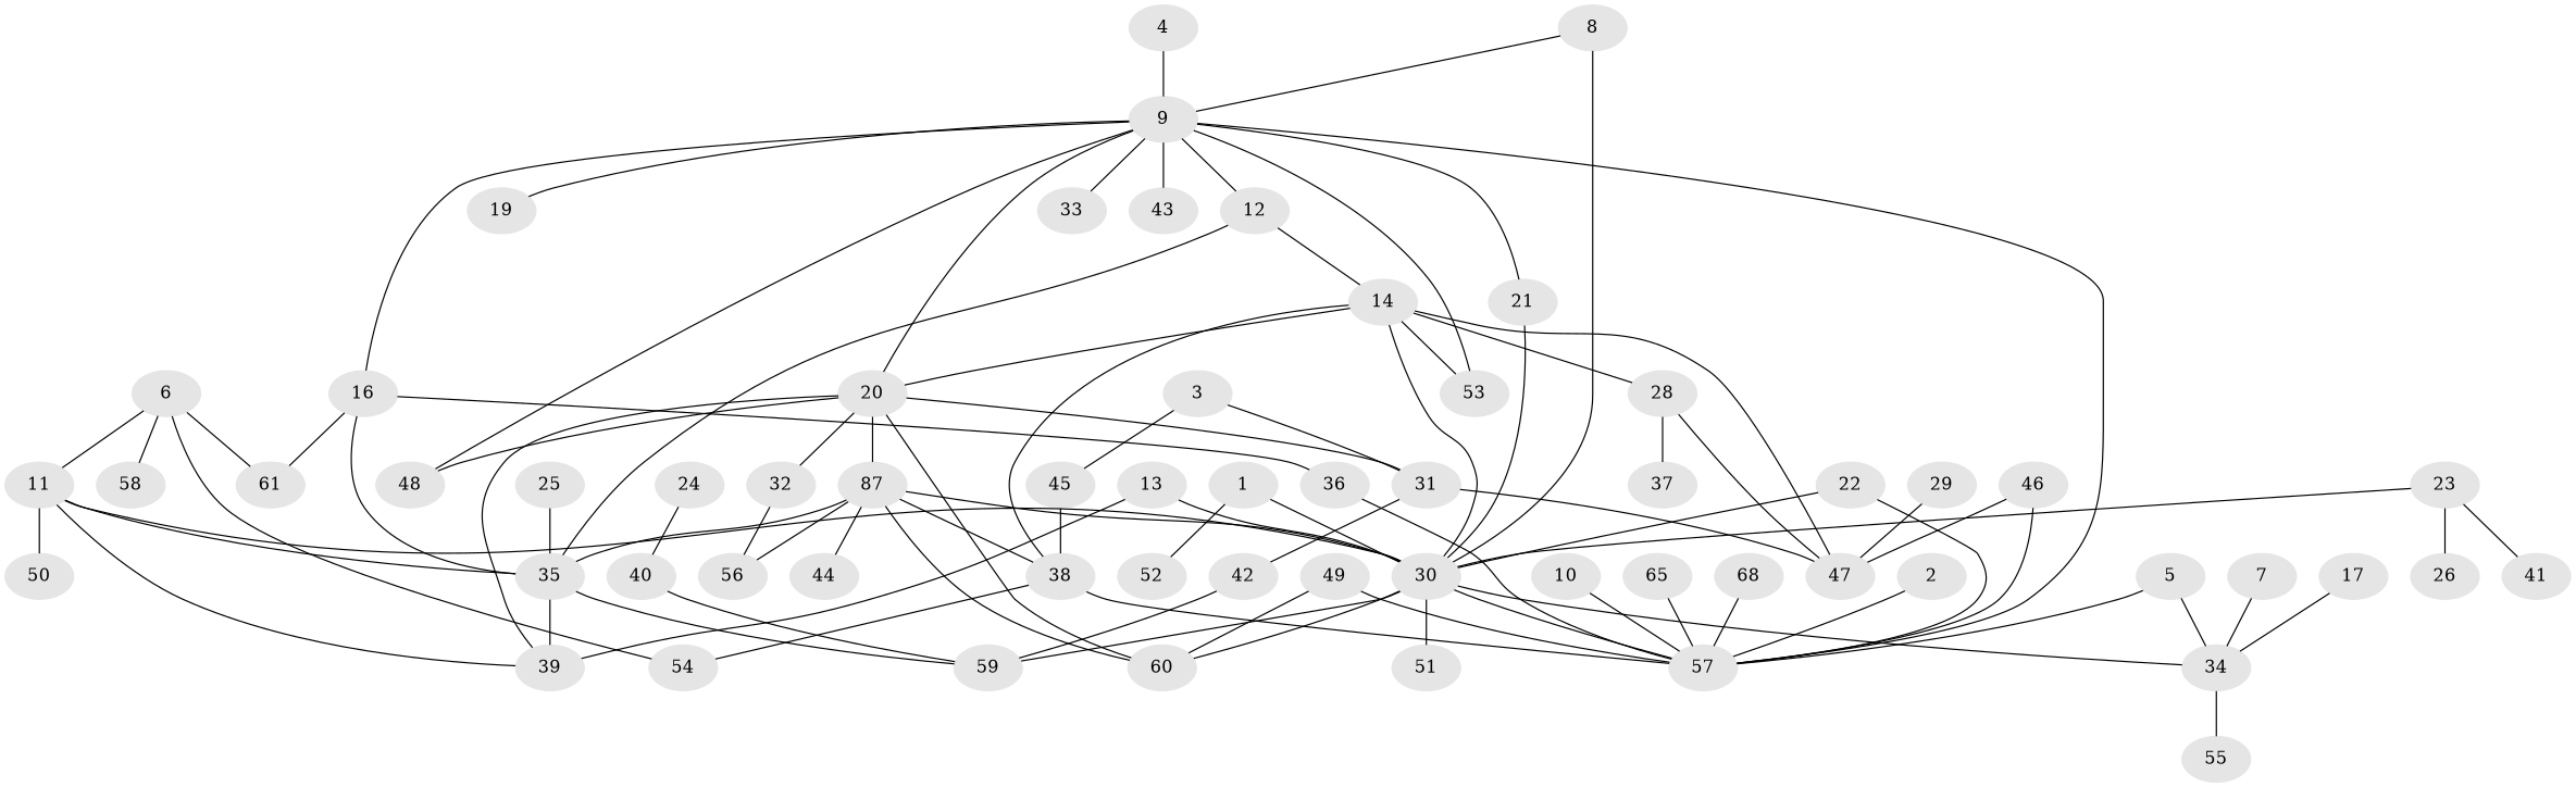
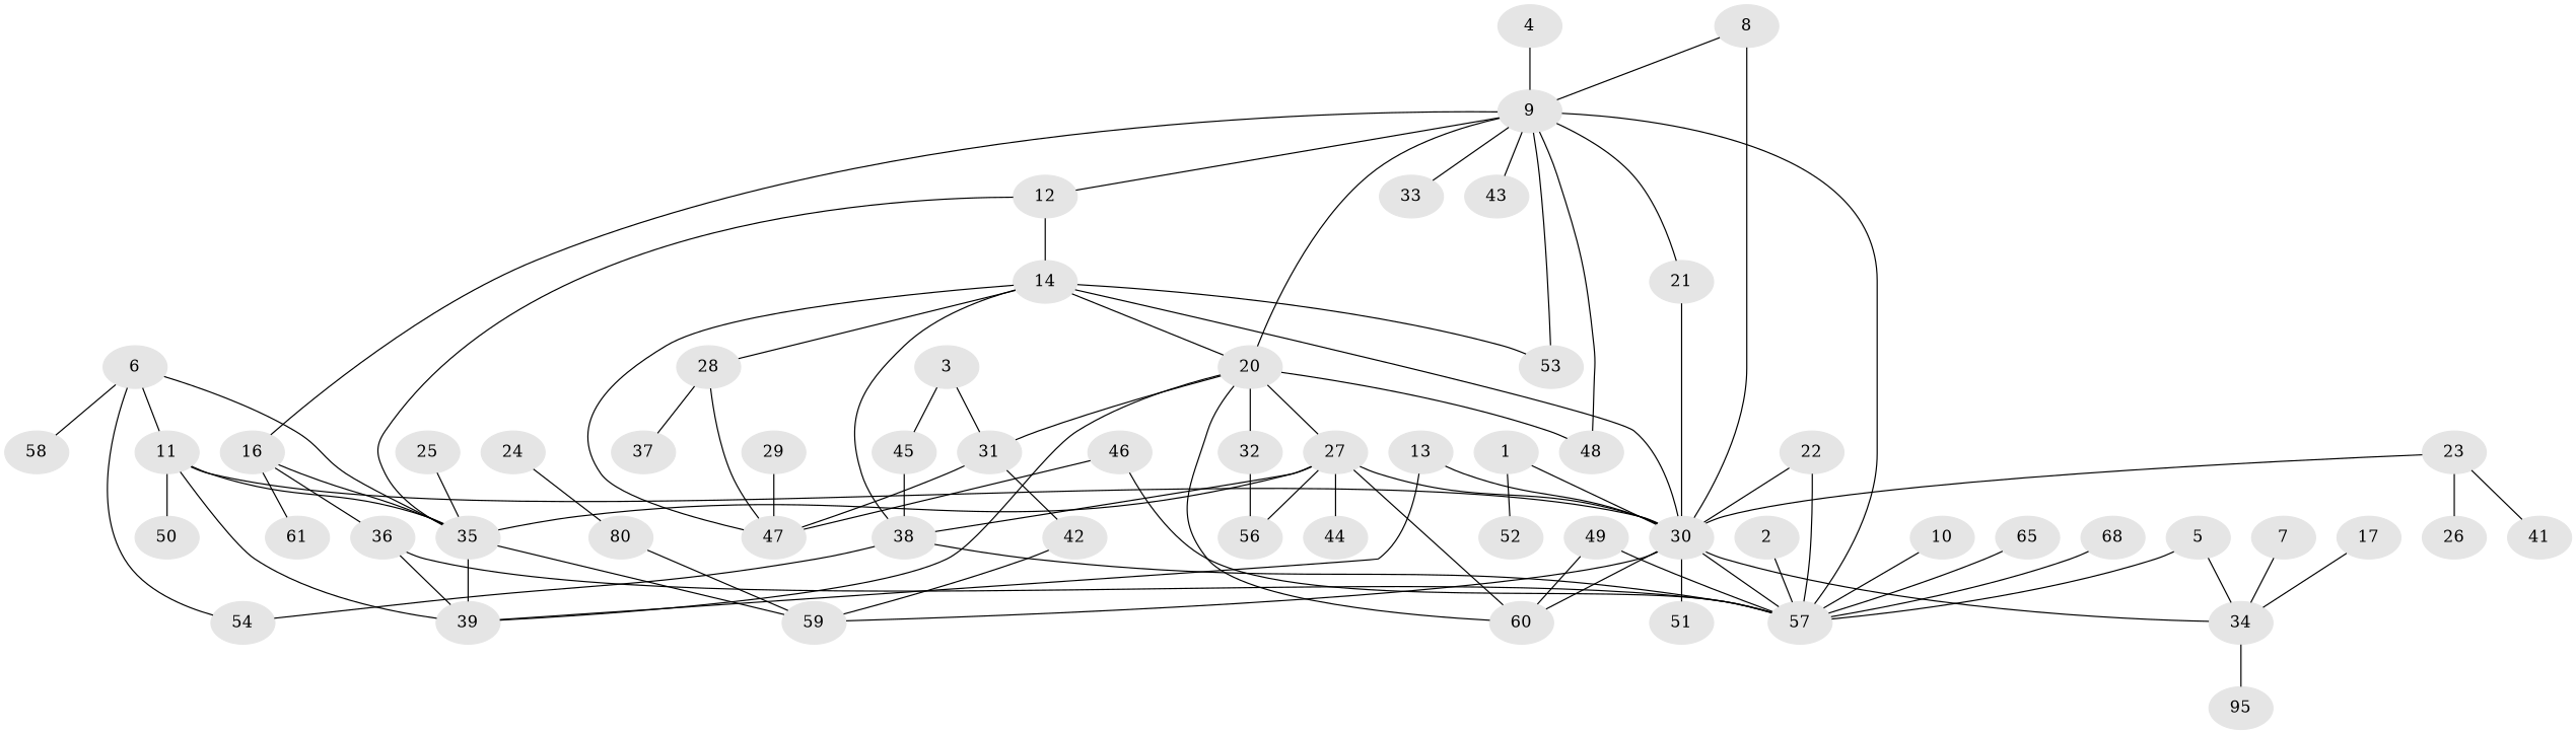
  graph {
    node [color=gray90 style=filled]
    edge [weight=1.0]
    1
    30
    52
    57
    34
    59
    60
    51
    2
    3
    31
    45
    47
    42
    38
    4
    9
    12
    16
-   19
    20
    21
    33
    43
    48
    53
    5
-   55
+   55 [label=95]
    6
    11
    35
    54
    58
    39
    50
    7
    8
    14
    36
    61
-   27 [label=87]
+   27
    32
    28
    37
    10
    13
    n47 [label=65]
    17
    n49 [label=68]
    44
    56
    22
    23
    26
    41
    24
-   40
+   40 [label=80]
    25
    29
    46
    49
    1 -- 30
    1 -- 52
    30 -- 57
    30 -- 34
    30 -- 59
    30 -- 60
    30 -- 51
    34 -- 55
    2 -- 57
    3 -- 31
    3 -- 45
    31 -- 47
    31 -- 42
    45 -- 38
    42 -- 59
    38 -- 57
    38 -- 54
    4 -- 9
    9 -- 57
    9 -- 12
    9 -- 16
-   9 -- 19
    9 -- 20
    9 -- 21
    9 -- 33
    9 -- 43
    9 -- 48
    9 -- 53
    12 -- 35
    12 -- 14
    16 -- 35
    16 -- 36
    16 -- 61
    20 -- 60
    20 -- 31
    20 -- 48
    20 -- 39
    20 -- 27 [weight=2.0]
    20 -- 32
    21 -- 30
    5 -- 57
    5 -- 34
    6 -- 11
-   6 -- 61
+   6 -- 35
    6 -- 54
    6 -- 58
    11 -- 30
    11 -- 35
    11 -- 39
    11 -- 50
    35 -- 59
    35 -- 39 [weight=2.0]
    7 -- 34
    8 -- 30 [weight=2.0]
    8 -- 9
    14 -- 30
    14 -- 47
    14 -- 38
    14 -- 20
    14 -- 53
    14 -- 28
    36 -- 57
+   36 -- 39
    27 -- 30
    27 -- 60
    27 -- 38
    27 -- 35
    27 -- 44
    27 -- 56
    32 -- 56
    28 -- 47
    28 -- 37
    10 -- 57
    13 -- 30
    13 -- 39
    n47 -- 57
    17 -- 34
    n49 -- 57
    22 -- 30
    22 -- 57
    23 -- 30
    23 -- 26
    23 -- 41
    24 -- 40
    40 -- 59
    25 -- 35
    29 -- 47
    46 -- 57
    46 -- 47
    49 -- 57
    49 -- 60
  }
